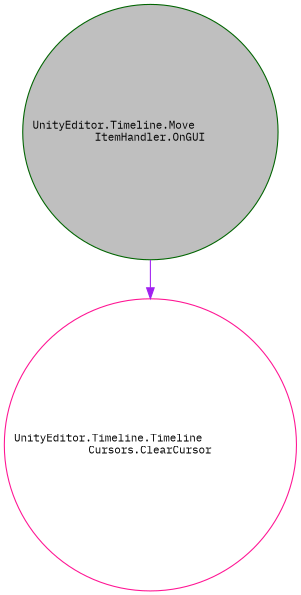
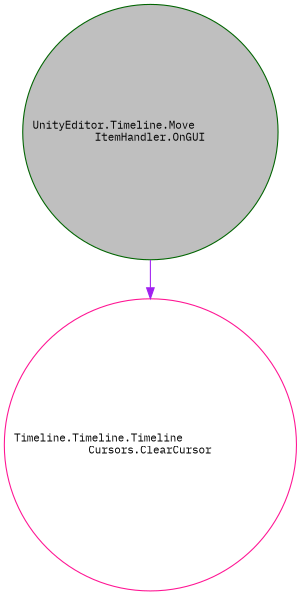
  digraph {
    rankdir=TB
    fontname="IBM Plex Mono"
    node [fontname="IBM Plex Mono" fontsize=10 shape=circle style=filled]
    n1 [color=darkgreen fillcolor=grey75 fontcolor=black height=0.2 label="UnityEditor.Timeline.Move\lItemHandler.OnGUI" width=0.4]
-   n2 [color=deeppink fillcolor=white height=0.2 label="UnityEditor.Timeline.Timeline\lCursors.ClearCursor" width=0.4]
+   n2 [color=deeppink fillcolor=white height=0.2 label="Timeline.Timeline.Timeline\lCursors.ClearCursor" width=0.4]
    n1 -> n2 [color=purple fontname="IBM Plex Mono" fontsize=10 labelfontname=Helvetica labelfontsize=10 style=solid]
  }
